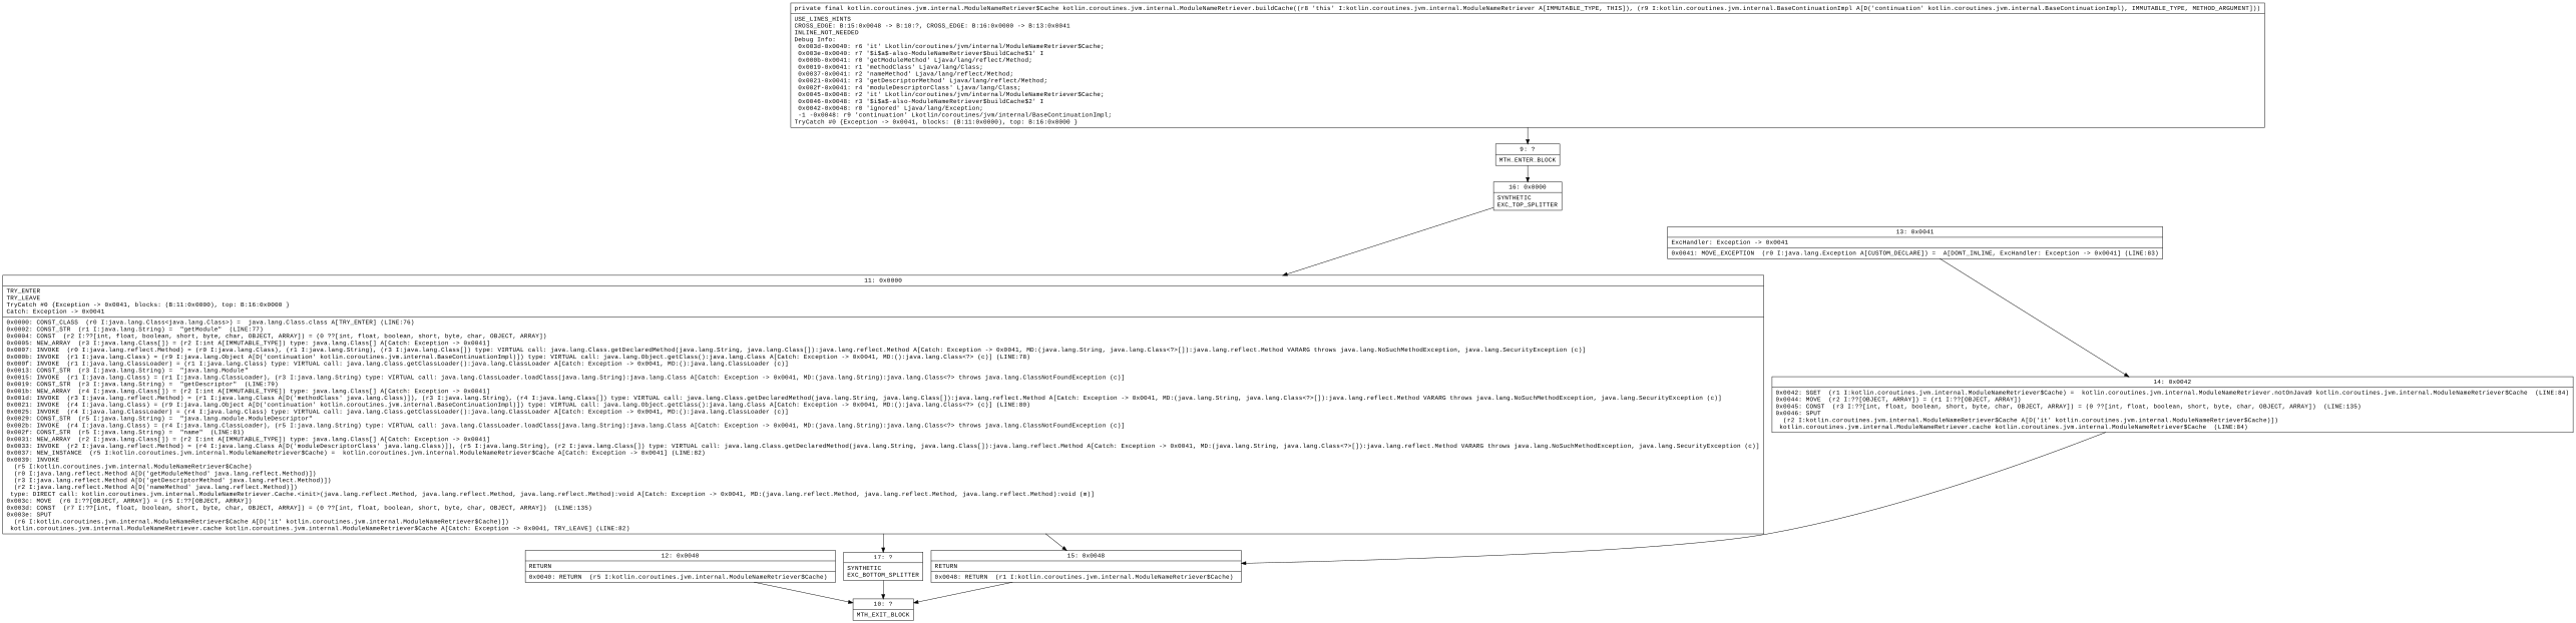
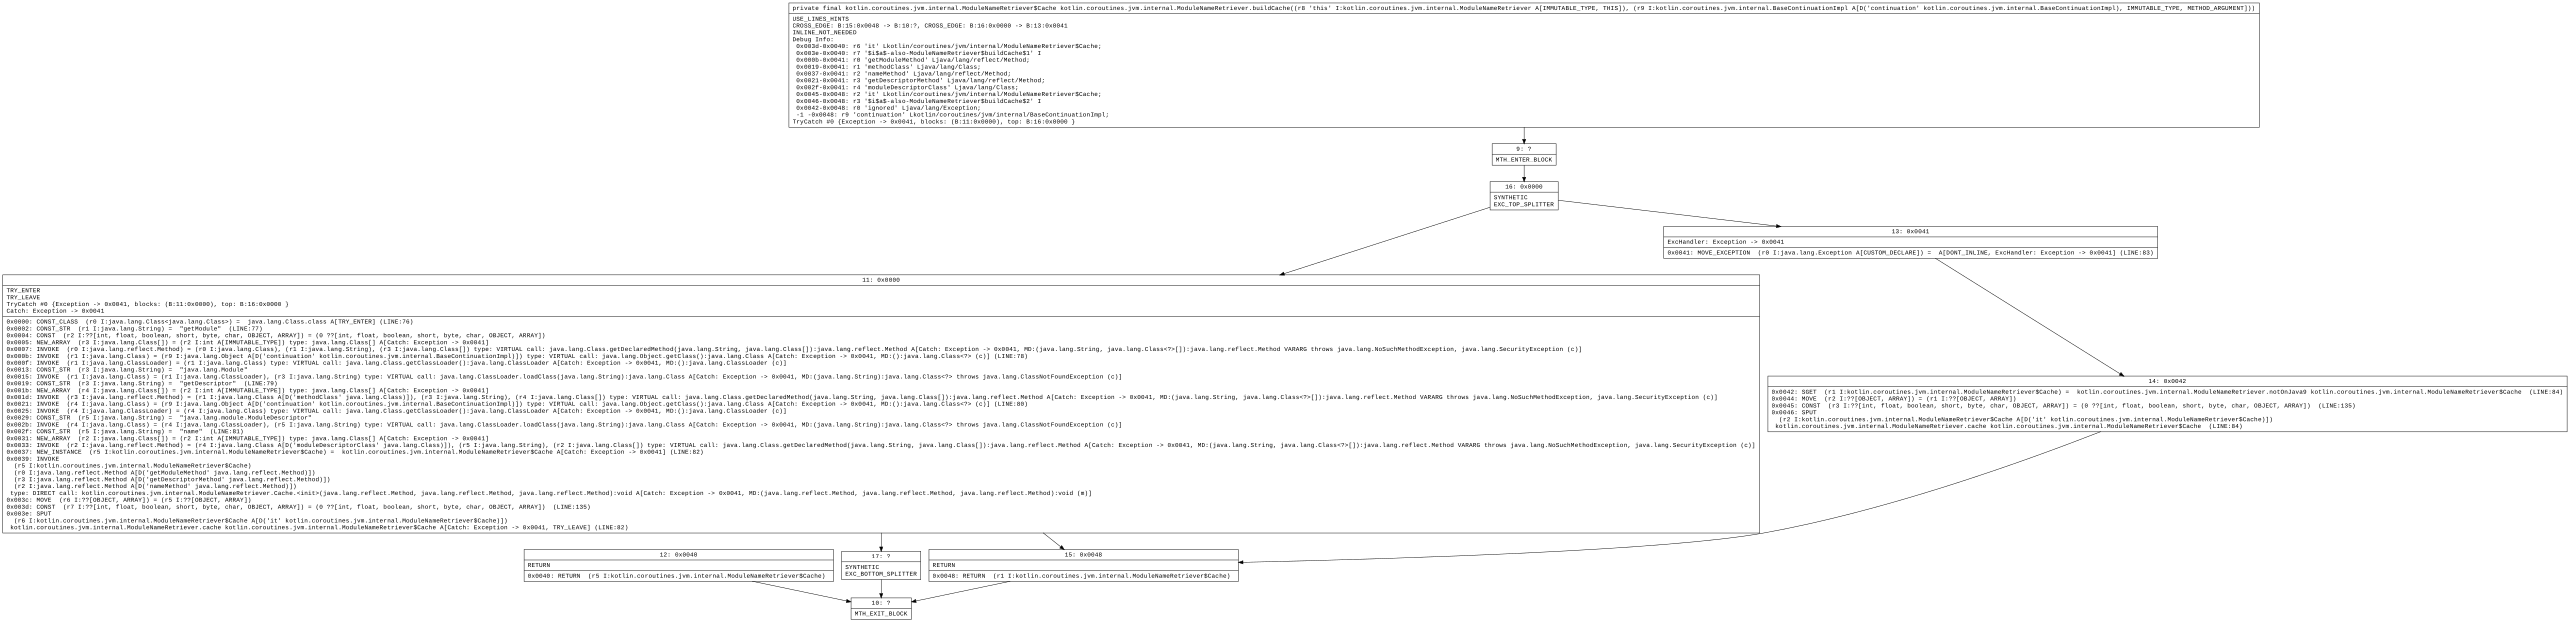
  digraph {
    fontname="Liberation Mono"
    node [fontname="Liberation Mono" shape=record]
    edge [fontname="Liberation Mono"]
    n1 [label="{9\:\ ?|MTH_ENTER_BLOCK\l}"]
    n2 [label="{16\:\ 0x0000|SYNTHETIC\lEXC_TOP_SPLITTER\l}"]
    n3 [label="{11\:\ 0x0000|TRY_ENTER\lTRY_LEAVE\lTryCatch #0 \{Exception \-\> 0x0041, blocks: (B:11:0x0000), top: B:16:0x0000 \}\lCatch: Exception \-\> 0x0041\l|0x0000: CONST_CLASS  (r0 I:java.lang.Class\<java.lang.Class\>) =  java.lang.Class.class A[TRY_ENTER] (LINE:76)\l0x0002: CONST_STR  (r1 I:java.lang.String) =  \"getModule\"  (LINE:77)\l0x0004: CONST  (r2 I:??[int, float, boolean, short, byte, char, OBJECT, ARRAY]) = (0 ??[int, float, boolean, short, byte, char, OBJECT, ARRAY]) \l0x0005: NEW_ARRAY  (r3 I:java.lang.Class[]) = (r2 I:int A[IMMUTABLE_TYPE]) type: java.lang.Class[] A[Catch: Exception \-\> 0x0041]\l0x0007: INVOKE  (r0 I:java.lang.reflect.Method) = (r0 I:java.lang.Class), (r1 I:java.lang.String), (r3 I:java.lang.Class[]) type: VIRTUAL call: java.lang.Class.getDeclaredMethod(java.lang.String, java.lang.Class[]):java.lang.reflect.Method A[Catch: Exception \-\> 0x0041, MD:(java.lang.String, java.lang.Class\<?\>[]):java.lang.reflect.Method VARARG throws java.lang.NoSuchMethodException, java.lang.SecurityException (c)]\l0x000b: INVOKE  (r1 I:java.lang.Class) = (r9 I:java.lang.Object A[D('continuation' kotlin.coroutines.jvm.internal.BaseContinuationImpl)]) type: VIRTUAL call: java.lang.Object.getClass():java.lang.Class A[Catch: Exception \-\> 0x0041, MD:():java.lang.Class\<?\> (c)] (LINE:78)\l0x000f: INVOKE  (r1 I:java.lang.ClassLoader) = (r1 I:java.lang.Class) type: VIRTUAL call: java.lang.Class.getClassLoader():java.lang.ClassLoader A[Catch: Exception \-\> 0x0041, MD:():java.lang.ClassLoader (c)]\l0x0013: CONST_STR  (r3 I:java.lang.String) =  \"java.lang.Module\" \l0x0015: INVOKE  (r1 I:java.lang.Class) = (r1 I:java.lang.ClassLoader), (r3 I:java.lang.String) type: VIRTUAL call: java.lang.ClassLoader.loadClass(java.lang.String):java.lang.Class A[Catch: Exception \-\> 0x0041, MD:(java.lang.String):java.lang.Class\<?\> throws java.lang.ClassNotFoundException (c)]\l0x0019: CONST_STR  (r3 I:java.lang.String) =  \"getDescriptor\"  (LINE:79)\l0x001b: NEW_ARRAY  (r4 I:java.lang.Class[]) = (r2 I:int A[IMMUTABLE_TYPE]) type: java.lang.Class[] A[Catch: Exception \-\> 0x0041]\l0x001d: INVOKE  (r3 I:java.lang.reflect.Method) = (r1 I:java.lang.Class A[D('methodClass' java.lang.Class)]), (r3 I:java.lang.String), (r4 I:java.lang.Class[]) type: VIRTUAL call: java.lang.Class.getDeclaredMethod(java.lang.String, java.lang.Class[]):java.lang.reflect.Method A[Catch: Exception \-\> 0x0041, MD:(java.lang.String, java.lang.Class\<?\>[]):java.lang.reflect.Method VARARG throws java.lang.NoSuchMethodException, java.lang.SecurityException (c)]\l0x0021: INVOKE  (r4 I:java.lang.Class) = (r9 I:java.lang.Object A[D('continuation' kotlin.coroutines.jvm.internal.BaseContinuationImpl)]) type: VIRTUAL call: java.lang.Object.getClass():java.lang.Class A[Catch: Exception \-\> 0x0041, MD:():java.lang.Class\<?\> (c)] (LINE:80)\l0x0025: INVOKE  (r4 I:java.lang.ClassLoader) = (r4 I:java.lang.Class) type: VIRTUAL call: java.lang.Class.getClassLoader():java.lang.ClassLoader A[Catch: Exception \-\> 0x0041, MD:():java.lang.ClassLoader (c)]\l0x0029: CONST_STR  (r5 I:java.lang.String) =  \"java.lang.module.ModuleDescriptor\" \l0x002b: INVOKE  (r4 I:java.lang.Class) = (r4 I:java.lang.ClassLoader), (r5 I:java.lang.String) type: VIRTUAL call: java.lang.ClassLoader.loadClass(java.lang.String):java.lang.Class A[Catch: Exception \-\> 0x0041, MD:(java.lang.String):java.lang.Class\<?\> throws java.lang.ClassNotFoundException (c)]\l0x002f: CONST_STR  (r5 I:java.lang.String) =  \"name\"  (LINE:81)\l0x0031: NEW_ARRAY  (r2 I:java.lang.Class[]) = (r2 I:int A[IMMUTABLE_TYPE]) type: java.lang.Class[] A[Catch: Exception \-\> 0x0041]\l0x0033: INVOKE  (r2 I:java.lang.reflect.Method) = (r4 I:java.lang.Class A[D('moduleDescriptorClass' java.lang.Class)]), (r5 I:java.lang.String), (r2 I:java.lang.Class[]) type: VIRTUAL call: java.lang.Class.getDeclaredMethod(java.lang.String, java.lang.Class[]):java.lang.reflect.Method A[Catch: Exception \-\> 0x0041, MD:(java.lang.String, java.lang.Class\<?\>[]):java.lang.reflect.Method VARARG throws java.lang.NoSuchMethodException, java.lang.SecurityException (c)]\l0x0037: NEW_INSTANCE  (r5 I:kotlin.coroutines.jvm.internal.ModuleNameRetriever$Cache) =  kotlin.coroutines.jvm.internal.ModuleNameRetriever$Cache A[Catch: Exception \-\> 0x0041] (LINE:82)\l0x0039: INVOKE  \l  (r5 I:kotlin.coroutines.jvm.internal.ModuleNameRetriever$Cache)\l  (r0 I:java.lang.reflect.Method A[D('getModuleMethod' java.lang.reflect.Method)])\l  (r3 I:java.lang.reflect.Method A[D('getDescriptorMethod' java.lang.reflect.Method)])\l  (r2 I:java.lang.reflect.Method A[D('nameMethod' java.lang.reflect.Method)])\l type: DIRECT call: kotlin.coroutines.jvm.internal.ModuleNameRetriever.Cache.\<init\>(java.lang.reflect.Method, java.lang.reflect.Method, java.lang.reflect.Method):void A[Catch: Exception \-\> 0x0041, MD:(java.lang.reflect.Method, java.lang.reflect.Method, java.lang.reflect.Method):void (m)]\l0x003c: MOVE  (r6 I:??[OBJECT, ARRAY]) = (r5 I:??[OBJECT, ARRAY]) \l0x003d: CONST  (r7 I:??[int, float, boolean, short, byte, char, OBJECT, ARRAY]) = (0 ??[int, float, boolean, short, byte, char, OBJECT, ARRAY])  (LINE:135)\l0x003e: SPUT  \l  (r6 I:kotlin.coroutines.jvm.internal.ModuleNameRetriever$Cache A[D('it' kotlin.coroutines.jvm.internal.ModuleNameRetriever$Cache)])\l kotlin.coroutines.jvm.internal.ModuleNameRetriever.cache kotlin.coroutines.jvm.internal.ModuleNameRetriever$Cache A[Catch: Exception \-\> 0x0041, TRY_LEAVE] (LINE:82)\l}"]
    n4 [label="{13\:\ 0x0041|ExcHandler: Exception \-\> 0x0041\l|0x0041: MOVE_EXCEPTION  (r0 I:java.lang.Exception A[CUSTOM_DECLARE]) =  A[DONT_INLINE, ExcHandler: Exception \-\> 0x0041] (LINE:83)\l}"]
    n5 [label="{17\:\ ?|SYNTHETIC\lEXC_BOTTOM_SPLITTER\l}"]
    n6 [label="{15\:\ 0x0048|RETURN\l|0x0048: RETURN  (r1 I:kotlin.coroutines.jvm.internal.ModuleNameRetriever$Cache) \l}"]
    n7 [label="{14\:\ 0x0042|0x0042: SGET  (r1 I:kotlin.coroutines.jvm.internal.ModuleNameRetriever$Cache) =  kotlin.coroutines.jvm.internal.ModuleNameRetriever.notOnJava9 kotlin.coroutines.jvm.internal.ModuleNameRetriever$Cache  (LINE:84)\l0x0044: MOVE  (r2 I:??[OBJECT, ARRAY]) = (r1 I:??[OBJECT, ARRAY]) \l0x0045: CONST  (r3 I:??[int, float, boolean, short, byte, char, OBJECT, ARRAY]) = (0 ??[int, float, boolean, short, byte, char, OBJECT, ARRAY])  (LINE:135)\l0x0046: SPUT  \l  (r2 I:kotlin.coroutines.jvm.internal.ModuleNameRetriever$Cache A[D('it' kotlin.coroutines.jvm.internal.ModuleNameRetriever$Cache)])\l kotlin.coroutines.jvm.internal.ModuleNameRetriever.cache kotlin.coroutines.jvm.internal.ModuleNameRetriever$Cache  (LINE:84)\l}"]
    n8 [label="{12\:\ 0x0040|RETURN\l|0x0040: RETURN  (r5 I:kotlin.coroutines.jvm.internal.ModuleNameRetriever$Cache) \l}"]
    n9 [label="{10\:\ ?|MTH_EXIT_BLOCK\l}"]
    n10 [label="{private final kotlin.coroutines.jvm.internal.ModuleNameRetriever$Cache kotlin.coroutines.jvm.internal.ModuleNameRetriever.buildCache((r8 'this' I:kotlin.coroutines.jvm.internal.ModuleNameRetriever A[IMMUTABLE_TYPE, THIS]), (r9 I:kotlin.coroutines.jvm.internal.BaseContinuationImpl A[D('continuation' kotlin.coroutines.jvm.internal.BaseContinuationImpl), IMMUTABLE_TYPE, METHOD_ARGUMENT]))  | USE_LINES_HINTS\lCROSS_EDGE: B:15:0x0048 \-\> B:10:?, CROSS_EDGE: B:16:0x0000 \-\> B:13:0x0041\lINLINE_NOT_NEEDED\lDebug Info:\l  0x003d\-0x0040: r6 'it' Lkotlin\/coroutines\/jvm\/internal\/ModuleNameRetriever$Cache;\l  0x003e\-0x0040: r7 '$i$a$\-also\-ModuleNameRetriever$buildCache$1' I\l  0x000b\-0x0041: r0 'getModuleMethod' Ljava\/lang\/reflect\/Method;\l  0x0019\-0x0041: r1 'methodClass' Ljava\/lang\/Class;\l  0x0037\-0x0041: r2 'nameMethod' Ljava\/lang\/reflect\/Method;\l  0x0021\-0x0041: r3 'getDescriptorMethod' Ljava\/lang\/reflect\/Method;\l  0x002f\-0x0041: r4 'moduleDescriptorClass' Ljava\/lang\/Class;\l  0x0045\-0x0048: r2 'it' Lkotlin\/coroutines\/jvm\/internal\/ModuleNameRetriever$Cache;\l  0x0046\-0x0048: r3 '$i$a$\-also\-ModuleNameRetriever$buildCache$2' I\l  0x0042\-0x0048: r0 'ignored' Ljava\/lang\/Exception;\l  \-1 \-0x0048: r9 'continuation' Lkotlin\/coroutines\/jvm\/internal\/BaseContinuationImpl;\lTryCatch #0 \{Exception \-\> 0x0041, blocks: (B:11:0x0000), top: B:16:0x0000 \}\l}"]
    n1 -> n2
    n2 -> n3
+   n2 -> n4
    n3 -> n5
    n3 -> n6
    n4 -> n7
    n5 -> n9
    n6 -> n9
    n7 -> n6
    n8 -> n9
    n10 -> n1
  }
